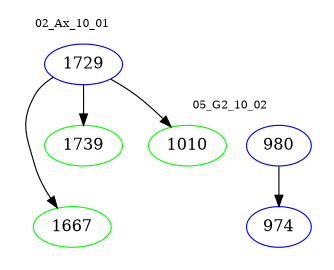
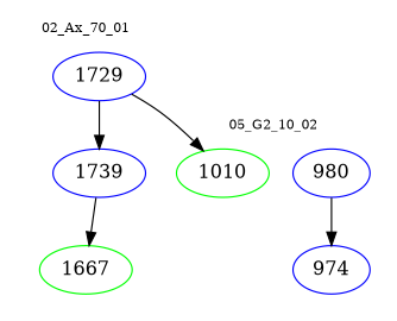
  digraph {
    node [color=blue]
    edge [color=black]
    n1 [label=1729]
    n2 [color=green label=1667]
-   n3 [color=green label=1739]
+   n3 [label=1739]
    n4 [label=980]
    n5 [label=974]
    n6 [color=green label=1010]
    subgraph cluster_1 {
      color=white
      fontsize=10
-     label="02_Ax_10_01"
+     label="02_Ax_70_01"
      n1
      n2
      n3
    }
    subgraph cluster_2 {
      color=white
      fontsize=10
      label="05_G2_10_02"
      n4
      n5
      n6
    }
-   n1 -> n2
+   n3 -> n2
    n1 -> n3
    n1 -> n6
    n4 -> n5
  }
